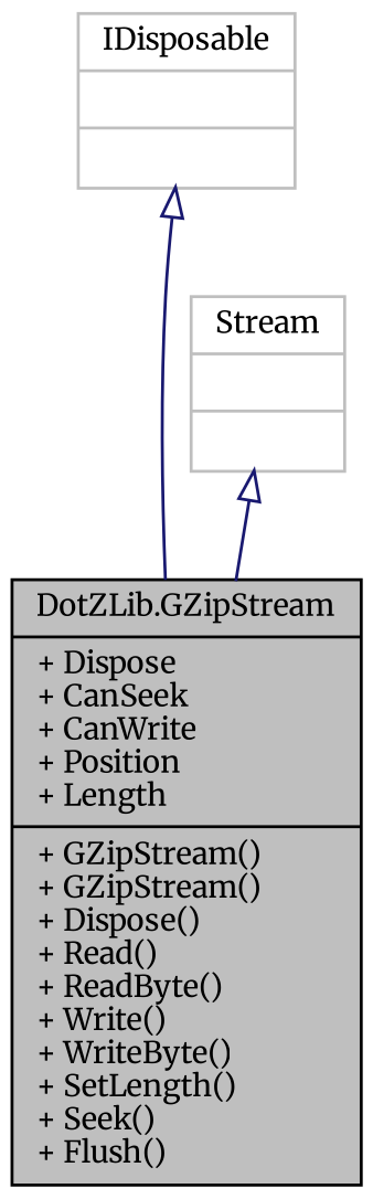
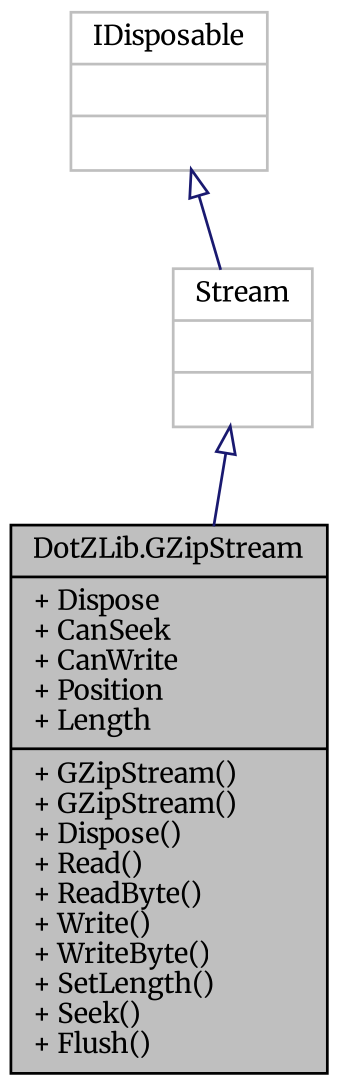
  digraph {
    fontname=Merriweather
    node [color=grey75 fillcolor=white fontname=Merriweather fontsize=10 shape=record style=filled]
    edge [arrowtail=onormal color=midnightblue dir=back fontname=Merriweather fontsize=10 labelfontname=Helvetica labelfontsize=10 style=solid]
    n1 [color=black fillcolor=grey75 fontcolor=black height=0.2 label="{DotZLib.GZipStream\n|+ Dispose\l+ CanSeek\l+ CanWrite\l+ Position\l+ Length\l|+ GZipStream()\l+ GZipStream()\l+ Dispose()\l+ Read()\l+ ReadByte()\l+ Write()\l+ WriteByte()\l+ SetLength()\l+ Seek()\l+ Flush()\l}" width=0.4]
    n2 [height=0.2 label="{Stream\n||}" width=0.4]
    n3 [height=0.2 label="{IDisposable\n||}" width=0.4]
    n2 -> n1
-   n3 -> n1
+   n3 -> n2
  }
